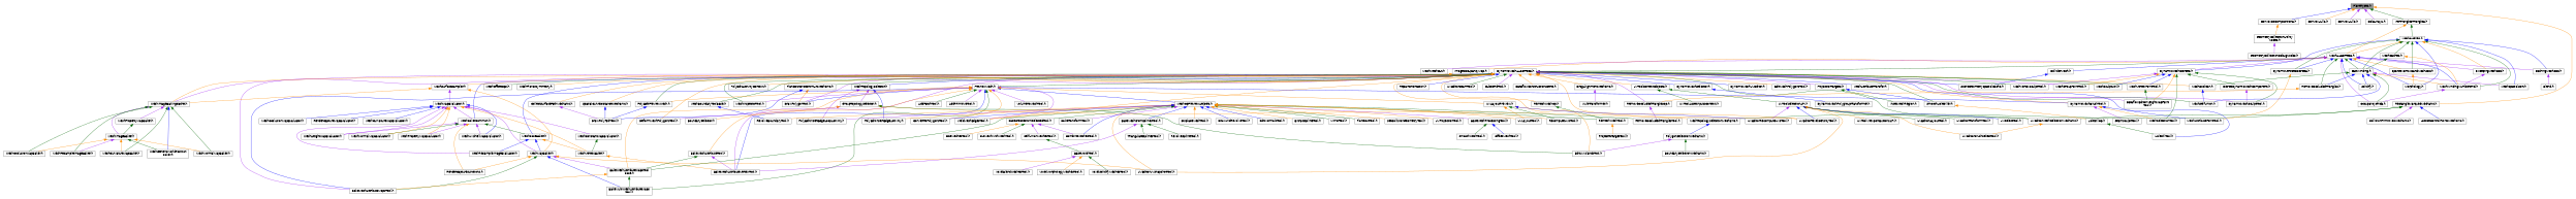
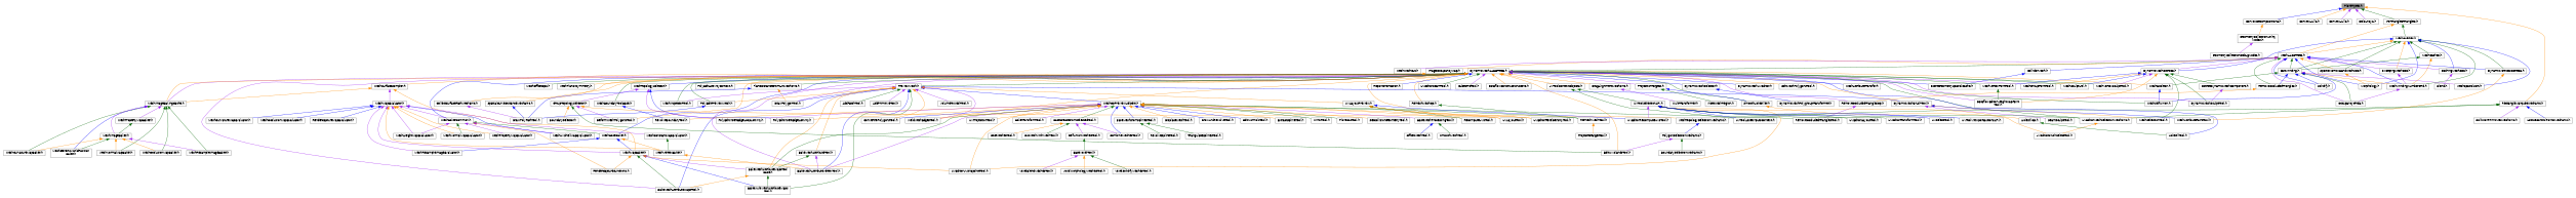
  digraph {
    node [color=grey40 fillcolor=white fontname=Helvetica fontsize=10 shape=box style=filled]
    edge [color=darkorange dir=back fontname=Helvetica fontsize=10 labelfontname=Helvetica labelfontsize=10 style=solid]
    n1 [color=gray40 fillcolor=grey60 fontcolor=black height=0.2 label="PlaneTypes.h" width=0.4]
    n2 [height=0.2 label="ConvexDecomposition3.h" width=0.4]
    n3 [height=0.2 label="ConvexHull2.h" width=0.4]
    n4 [height=0.2 label="ConvexHull3.h" width=0.4]
    n5 [height=0.2 label="Delaunay2.h" width=0.4]
    n6 [height=0.2 label="IntrTriangle3Triangle3.h" width=0.4]
    n7 [height=0.2 label="RectangleMarqueeMechanic.h" width=0.4]
    n8 [height=0.2 label="GeometryCollectionUtility\lNodes.h" width=0.4]
    n9 [height=0.2 label="MeshAABBTree3.h" width=0.4]
    n10 [height=0.2 label="MeshQueries.h" width=0.4]
    n11 [height=0.2 label="UVEditorMeshSelectionMechanic.h" width=0.4]
    n12 [height=0.2 label="MeshTopologySelectionMechanic.h" width=0.4]
    n13 [height=0.2 label="CollisionPrimitivesMechanic.h" width=0.4]
    n14 [height=0.2 label="LatticeControlPointsMechanic.h" width=0.4]
    n15 [height=0.2 label="GeometryCollectionDebugNodes.h" width=0.4]
    n16 [height=0.2 label="CachingMeshSDF.h" width=0.4]
    n17 [height=0.2 label="ColliderMesh.h" width=0.4]
    n18 [height=0.2 label="DynamicMeshAABBTree3.h" width=0.4]
    n19 [height=0.2 label="DynamicMeshOctree3.h" width=0.4]
    n20 [height=0.2 label="DynamicVerticesOctree3.h" width=0.4]
    n21 [height=0.2 label="FastWinding.h" width=0.4]
    n22 [height=0.2 label="MeshWindingNumberGrid.h" width=0.4]
    n23 [height=0.2 label="OccupancyGrid3.h" width=0.4]
    n24 [height=0.2 label="RemoveOccludedTriangles.h" width=0.4]
    n25 [height=0.2 label="Solidify.h" width=0.4]
    n26 [height=0.2 label="ImageOccupancyMap.h" width=0.4]
    n27 [height=0.2 label="MeshMeshCut.h" width=0.4]
    n28 [height=0.2 label="Morphology.h" width=0.4]
    n29 [height=0.2 label="SparseNarrowBandMeshSDF.h" width=0.4]
    n30 [height=0.2 label="SweepingMeshSDF.h" width=0.4]
    n31 [height=0.2 label="MeshSpatialSort.h" width=0.4]
    n32 [height=0.2 label="MeshCaches.h" width=0.4]
    n33 [height=0.2 label="Blend.h" width=0.4]
    n34 [height=0.2 label="SceneGeometrySpatialCache.h" width=0.4]
    n35 [height=0.2 label="BakeMeshAttributeMapsTool.h" width=0.4]
    n36 [height=0.2 label="BakeMeshAttributeVertexTool.h" width=0.4]
    n37 [height=0.2 label="CollectSurfacePathMechanic.h" width=0.4]
    n38 [height=0.2 label="CubeGridTool.h" width=0.4]
    n39 [height=0.2 label="DataflowConstructionScene.h" width=0.4]
    n40 [height=0.2 label="DataflowEditorWeightMapPaint\lTool.h" width=0.4]
    n41 [height=0.2 label="DeformMeshPolygonsTool.h" width=0.4]
    n42 [height=0.2 label="DragAlignmentMechanic.h" width=0.4]
    n43 [height=0.2 label="DrawPolygonTool.h" width=0.4]
    n44 [height=0.2 label="DynamicMeshBrushTool.h" width=0.4]
    n45 [height=0.2 label="DynamicMeshSculptTool.h" width=0.4]
    n46 [height=0.2 label="DynamicMeshSelector.h" width=0.4]
    n47 [height=0.2 label="DynamicMeshUVEditor.h" width=0.4]
    n48 [height=0.2 label="EditMeshPolygonsTool.h" width=0.4]
    n49 [height=0.2 label="EditUVIslandsTool.h" width=0.4]
    n50 [height=0.2 label="HoleFillTool.h" width=0.4]
    n51 [height=0.2 label="MeshAttributeTransfer.h" width=0.4]
    n52 [height=0.2 label="MeshBakerCommon.h" width=0.4]
    n53 [height=0.2 label="MeshBaseBaker.h" width=0.4]
    n54 [height=0.2 label="MeshBoolean.h" width=0.4]
    n55 [height=0.2 label="MeshSelfUnion.h" width=0.4]
    n56 [height=0.2 label="MeshBoundaryToolBase.h" width=0.4]
    n57 [height=0.2 label="MeshGroupPaintTool.h" width=0.4]
    n58 [height=0.2 label="MeshImageBakingCache.h" width=0.4]
    n59 [height=0.2 label="MeshInspectorTool.h" width=0.4]
    n60 [height=0.2 label="MeshOffsetOps.h" width=0.4]
    n61 [height=0.2 label="MeshPlanarSymmetry.h" width=0.4]
    n62 [height=0.2 label="MeshSculptUtil.h" width=0.4]
    n63 [height=0.2 label="MeshSurfaceSampler.h" width=0.4]
    n64 [height=0.2 label="MeshTopologySelector.h" width=0.4]
    n65 [height=0.2 label="MeshVertexPaintTool.h" width=0.4]
    n66 [height=0.2 label="MeshVertexSculptTool.h" width=0.4]
    n67 [height=0.2 label="PlaneDistanceFromHitMechanic.h" width=0.4]
    n68 [height=0.2 label="PolyEditActivityContext.h" width=0.4]
    n69 [height=0.2 label="PolyEditPreviewMesh.h" width=0.4]
    n70 [height=0.2 label="PreviewMesh.h" width=0.4]
    n71 [height=0.2 label="WeldMeshEdgesTool.h" width=0.4]
    n72 [height=0.2 label="UVEditorTexelDensityTool.h" width=0.4]
    n73 [height=0.2 label="ProjectionTargets.h" width=0.4]
    n74 [height=0.2 label="SmoothHoleFiller.h" width=0.4]
    n75 [height=0.2 label="RemeshMeshOp.h" width=0.4]
    n76 [height=0.2 label="RemoveOccludedTrianglesOp.h" width=0.4]
    n77 [height=0.2 label="RepairOrientation.h" width=0.4]
    n78 [height=0.2 label="SpatialCurveDistanceMechanic.h" width=0.4]
    n79 [height=0.2 label="UVEditorSeamTool.h" width=0.4]
    n80 [height=0.2 label="UVToolContextObjects.h" width=0.4]
    n81 [height=0.2 label="MeshSelectionTool.h" width=0.4]
    n82 [height=0.2 label="OctreeDynamicMeshComponent.h" width=0.4]
    n83 [height=0.2 label="MeshAttributePaintTool.h" width=0.4]
    n84 [height=0.2 label="DrawPolyPathTool.h" width=0.4]
    n85 [height=0.2 label="MultiTransformer.h" width=0.4]
    n86 [height=0.2 label="SeamSculptTool.h" width=0.4]
    n87 [height=0.2 label="DynamicMeshPolygroupTransformer.h" width=0.4]
    n88 [height=0.2 label="RenderCaptureFunctions.h" width=0.4]
    n89 [height=0.2 label="MeshHeightMapEvaluator.h" width=0.4]
    n90 [height=0.2 label="MeshNormalMapEvaluator.h" width=0.4]
    n91 [height=0.2 label="MeshPropertyMapEvaluator.h" width=0.4]
    n92 [height=0.2 label="MeshUVShellMapEvaluator.h" width=0.4]
    n93 [height=0.2 label="MeshMapBaker.h" width=0.4]
    n94 [height=0.2 label="MeshResampleImageEvaluator.h" width=0.4]
    n95 [height=0.2 label="MeshVertexBaker.h" width=0.4]
    n96 [height=0.2 label="RevolveBoundaryTool.h" width=0.4]
    n97 [height=0.2 label="MeshCurvatureMapBaker.h" width=0.4]
    n98 [height=0.2 label="MeshGenericWorldPosition\lBaker.h" width=0.4]
    n99 [height=0.2 label="MeshImageBaker.h" width=0.4]
    n100 [height=0.2 label="MeshNormalMapBaker.h" width=0.4]
    n101 [height=0.2 label="MeshOcclusionMapBaker.h" width=0.4]
    n102 [height=0.2 label="MeshPropertyMapBaker.h" width=0.4]
    n103 [height=0.2 label="MeshResampleImageBaker.h" width=0.4]
    n104 [height=0.2 label="MeshMapEvaluator.h" width=0.4]
    n105 [height=0.2 label="GroupTopologySelector.h" width=0.4]
    n106 [height=0.2 label="PolyEditInsertEdgeActivity.h" width=0.4]
    n107 [height=0.2 label="PolyEditInsertEdgeLoopActivity.h" width=0.4]
    n108 [height=0.2 label="BakeMeshAttributeMapsTool\lBase.h" width=0.4]
    n109 [height=0.2 label="BakeMultiMeshAttributeMaps\lTool.h" width=0.4]
    n110 [height=0.2 label="AddPatchTool.h" width=0.4]
    n111 [height=0.2 label="AddPrimitiveTool.h" width=0.4]
    n112 [height=0.2 label="BakeMeshAttributeTool.h" width=0.4]
    n113 [height=0.2 label="ConvertToPolygonsTool.h" width=0.4]
    n114 [height=0.2 label="MeshOpPreviewHelpers.h" width=0.4]
    n115 [height=0.2 label="UVLayoutPreview.h" width=0.4]
    n116 [height=0.2 label="VolumeToMeshTool.h" width=0.4]
    n117 [height=0.2 label="InsetMeshRegion.h" width=0.4]
    n118 [height=0.2 label="HoleFillOp.h" width=0.4]
    n119 [height=0.2 label="RemeshMeshTool.h" width=0.4]
    n120 [height=0.2 label="RemoveOccludedTrianglesTool.h" width=0.4]
    n121 [height=0.2 label="UVEditorBrushSelectTool.h" width=0.4]
    n122 [height=0.2 label="UVToolAssetInputsContext.h" width=0.4]
    n123 [height=0.2 label="UVToolSelectionAPI.h" width=0.4]
    n124 [height=0.2 label="UVEditorUVSnapshotTool.h" width=0.4]
    n125 [height=0.2 label="MeshConstantMapEvaluator.h" width=0.4]
    n126 [height=0.2 label="MeshCurvatureMapEvaluator.h" width=0.4]
    n127 [height=0.2 label="MeshOcclusionMapEvaluator.h" width=0.4]
    n128 [height=0.2 label="RenderCaptureMapEvaluator.h" width=0.4]
    n129 [height=0.2 label="BoundarySelector.h" width=0.4]
    n130 [height=0.2 label="PolygonSelectionMechanic.h" width=0.4]
    n131 [height=0.2 label="BoundarySelectionMechanic.h" width=0.4]
    n132 [height=0.2 label="BakeTransformTool.h" width=0.4]
    n133 [height=0.2 label="BaseCreateFromSelectedTool.h" width=0.4]
    n134 [height=0.2 label="CombineMeshesTool.h" width=0.4]
    n135 [height=0.2 label="BaseMeshFromSplinesTool.h" width=0.4]
    n136 [height=0.2 label="BaseMeshProcessingTool.h" width=0.4]
    n137 [height=0.2 label="DisplaceMeshTool.h" width=0.4]
    n138 [height=0.2 label="DrawAndRevolveTool.h" width=0.4]
    n139 [height=0.2 label="EditNormalsTool.h" width=0.4]
    n140 [height=0.2 label="ExtractSplineTool.h" width=0.4]
    n141 [height=0.2 label="MirrorTool.h" width=0.4]
    n142 [height=0.2 label="PlaneCutTool.h" width=0.4]
    n143 [height=0.2 label="RecomputeUVsTool.h" width=0.4]
    n144 [height=0.2 label="SetCollisionGeometryTool.h" width=0.4]
    n145 [height=0.2 label="UVLayoutTool.h" width=0.4]
    n146 [height=0.2 label="UVProjectionTool.h" width=0.4]
    n147 [height=0.2 label="UVEditorRecomputeUVsTool.h" width=0.4]
    n148 [height=0.2 label="CSGMeshesTool.h" width=0.4]
    n149 [height=0.2 label="CutMeshWithMeshTool.h" width=0.4]
    n150 [height=0.2 label="SelfUnionMeshesTool.h" width=0.4]
    n151 [height=0.2 label="RevolveSplineTool.h" width=0.4]
    n152 [height=0.2 label="TriangulateSplinesTool.h" width=0.4]
    n153 [height=0.2 label="OffsetMeshTool.h" width=0.4]
    n154 [height=0.2 label="SmoothMeshTool.h" width=0.4]
    n155 [height=0.2 label="ProjectToTargetTool.h" width=0.4]
    n156 [height=0.2 label="BaseVoxelTool.h" width=0.4]
    n157 [height=0.2 label="VoxelBlendMeshesTool.h" width=0.4]
    n158 [height=0.2 label="VoxelMorphologyMeshesTool.h" width=0.4]
    n159 [height=0.2 label="VoxelSolidifyMeshesTool.h" width=0.4]
    n160 [height=0.2 label="UVEditorLayoutTool.h" width=0.4]
    n161 [height=0.2 label="UVEditorTransformTool.h" width=0.4]
    n162 [height=0.2 label="UVSelectTool.h" width=0.4]
    n163 [height=0.2 label="UVToolViewportButtonsAPI.h" width=0.4]
    n1 -> n2 [color=blue]
    n1 -> n3
    n1 -> n4 [color=purple]
    n1 -> n5 [color=purple]
    n1 -> n6 [color=darkgreen]
    n1 -> n7
    n2 -> n8
    n6 -> n9
    n6 -> n10 [color=darkgreen]
    n7 -> n11 [color=darkgreen]
    n7 -> n12 [color=darkgreen]
    n7 -> n13 [color=purple]
    n7 -> n14 [color=blue]
    n8 -> n15 [color=purple]
    n9 -> n16 [color=purple]
    n9 -> n17 [color=blue]
    n9 -> n18 [color=darkgreen]
    n9 -> n19 [color=purple]
    n9 -> n20 [color=blue]
    n9 -> n21 [color=darkgreen]
    n9 -> n22 [color=blue]
    n9 -> n23 [color=purple]
    n9 -> n24 [color=darkgreen]
    n9 -> n25 [color=blue]
    n9 -> n26
    n9 -> n27 [color=purple]
    n9 -> n28 [color=blue]
    n9 -> n29
    n9 -> n30 [color=purple]
    n10 -> n9
    n10 -> n16 [color=blue]
    n10 -> n19 [color=blue]
    n10 -> n20 [color=darkgreen]
    n10 -> n21 [color=darkgreen]
    n10 -> n22 [color=darkgreen]
    n10 -> n28 [color=blue]
    n10 -> n29 [color=darkgreen]
    n10 -> n30
    n10 -> n31 [color=blue]
    n10 -> n32 [color=darkgreen]
    n11 -> n121
    n12 -> n130 [color=blue]
    n16 -> n33 [color=purple]
    n17 -> n34 [color=blue]
    n18 -> n11 [color=darkgreen]
    n18 -> n34 [color=blue]
    n18 -> n35 [color=purple]
    n18 -> n36 [color=purple]
    n18 -> n37
    n18 -> n38 [color=purple]
    n18 -> n39
    n18 -> n40 [color=purple]
    n18 -> n41
    n18 -> n42
    n18 -> n43 [color=purple]
    n18 -> n44
    n18 -> n45 [color=purple]
    n18 -> n46 [color=blue]
    n18 -> n47 [color=blue]
    n18 -> n48
    n18 -> n49
    n18 -> n50 [color=blue]
    n18 -> n51 [color=blue]
    n18 -> n52 [color=blue]
    n18 -> n53 [color=blue]
    n18 -> n54
    n18 -> n55 [color=darkgreen]
    n18 -> n56 [color=darkgreen]
    n18 -> n57 [color=purple]
    n18 -> n58 [color=purple]
    n18 -> n59 [color=darkgreen]
    n18 -> n60 [color=darkgreen]
    n18 -> n61
    n18 -> n62 [color=darkgreen]
    n18 -> n63
    n18 -> n64 [color=blue]
    n18 -> n65 [color=darkgreen]
    n18 -> n66 [color=darkgreen]
    n18 -> n67 [color=darkgreen]
    n18 -> n68
    n18 -> n69 [color=darkgreen]
    n18 -> n70 [color=darkgreen]
    n18 -> n71
    n18 -> n72
    n18 -> n73 [color=purple]
    n18 -> n74 [color=darkgreen]
    n18 -> n75
    n18 -> n76 [color=purple]
    n18 -> n77 [color=blue]
    n18 -> n78
    n18 -> n79 [color=darkgreen]
    n18 -> n80
    n19 -> n40
    n19 -> n45 [color=darkgreen]
    n19 -> n57
    n19 -> n62 [color=blue]
    n19 -> n65 [color=blue]
    n19 -> n66 [color=purple]
    n19 -> n81 [color=darkgreen]
    n19 -> n82 [color=darkgreen]
    n20 -> n83
    n21 -> n22
    n21 -> n23 [color=darkgreen]
    n21 -> n24 [color=blue]
    n21 -> n25 [color=blue]
    n21 -> n31 [color=purple]
    n21 -> n54 [color=darkgreen]
    n21 -> n55 [color=blue]
    n22 -> n23 [color=purple]
    n24 -> n76
    n26 -> n58
    n29 -> n28
    n30 -> n22 [color=purple]
    n32 -> n21 [color=darkgreen]
    n32 -> n22
    n37 -> n84 [color=purple]
    n42 -> n85 [color=purple]
    n44 -> n81
    n44 -> n83 [color=blue]
    n44 -> n86 [color=purple]
    n46 -> n87 [color=blue]
    n52 -> n53 [color=darkgreen]
    n52 -> n88
    n52 -> n89 [color=purple]
    n52 -> n90 [color=darkgreen]
    n52 -> n91 [color=purple]
    n52 -> n92 [color=purple]
    n53 -> n93 [color=blue]
    n53 -> n94 [color=blue]
    n53 -> n95
    n54 -> n55 [color=blue]
    n56 -> n96 [color=blue]
    n58 -> n97 [color=darkgreen]
    n58 -> n98 [color=blue]
    n58 -> n99 [color=purple]
    n58 -> n100 [color=darkgreen]
    n58 -> n101 [color=darkgreen]
    n58 -> n102 [color=purple]
    n58 -> n103 [color=darkgreen]
    n63 -> n58
    n63 -> n93
    n63 -> n104 [color=purple]
    n64 -> n105 [color=purple]
    n64 -> n106 [color=blue]
    n64 -> n107 [color=purple]
    n65 -> n40 [color=darkgreen]
    n67 -> n43
    n67 -> n84 [color=blue]
    n69 -> n84 [color=blue]
    n70 -> n35 [color=blue]
    n70 -> n36 [color=blue]
    n70 -> n43 [color=blue]
    n70 -> n44 [color=blue]
    n70 -> n59 [color=purple]
    n70 -> n69
    n70 -> n71 [color=purple]
    n70 -> n108
    n70 -> n109 [color=darkgreen]
    n70 -> n110 [color=darkgreen]
    n70 -> n111 [color=purple]
    n70 -> n112
    n70 -> n113
    n70 -> n114 [color=blue]
    n70 -> n115
    n70 -> n116 [color=purple]
    n73 -> n74 [color=blue]
    n73 -> n117 [color=darkgreen]
    n74 -> n118
    n75 -> n119 [color=darkgreen]
    n76 -> n120 [color=purple]
    n78 -> n84 [color=blue]
    n80 -> n122 [color=darkgreen]
    n80 -> n123 [color=darkgreen]
    n82 -> n45 [color=purple]
    n93 -> n35 [color=darkgreen]
    n93 -> n88
    n93 -> n108 [color=purple]
    n93 -> n109 [color=blue]
    n93 -> n124
    n95 -> n36
    n99 -> n97
    n99 -> n98 [color=darkgreen]
    n99 -> n100
    n99 -> n101
    n99 -> n103 [color=purple]
    n102 -> n99 [color=darkgreen]
    n104 -> n52 [color=purple]
    n104 -> n89 [color=purple]
    n104 -> n90
    n104 -> n91
    n104 -> n92 [color=blue]
    n104 -> n93 [color=purple]
    n104 -> n94 [color=purple]
    n104 -> n95
    n104 -> n125 [color=purple]
    n104 -> n126 [color=blue]
    n104 -> n127 [color=blue]
    n104 -> n128 [color=blue]
    n105 -> n12
    n105 -> n41 [color=purple]
    n105 -> n49 [color=darkgreen]
    n105 -> n129
    n108 -> n35
    n108 -> n109 [color=darkgreen]
    n112 -> n36 [color=purple]
    n112 -> n108 [color=darkgreen]
-   n135 -> n36 [color=purple]
+   n114 -> n36 [color=purple]
    n114 -> n71
    n114 -> n96
    n114 -> n106
    n114 -> n107 [color=purple]
    n114 -> n108 [color=darkgreen]
    n114 -> n113 [color=blue]
    n114 -> n119 [color=darkgreen]
    n114 -> n120 [color=darkgreen]
    n114 -> n124
    n114 -> n132 [color=purple]
    n114 -> n133 [color=darkgreen]
    n114 -> n134 [color=blue]
    n114 -> n135 [color=blue]
    n114 -> n136 [color=purple]
    n114 -> n137
    n114 -> n138 [color=blue]
    n114 -> n139 [color=blue]
    n114 -> n140
    n114 -> n141 [color=darkgreen]
    n114 -> n142 [color=darkgreen]
    n114 -> n143
    n114 -> n144
    n114 -> n145
    n114 -> n146
    n115 -> n72
    n115 -> n143 [color=darkgreen]
    n115 -> n145
    n115 -> n147 [color=blue]
    n118 -> n50 [color=darkgreen]
    n119 -> n155
    n123 -> n11 [color=darkgreen]
-   n123 -> n72 [color=blue]
+   n123 -> n122 [color=blue]
    n123 -> n121
    n123 -> n124
    n123 -> n147 [color=purple]
    n123 -> n160 [color=darkgreen]
    n123 -> n161 [color=darkgreen]
    n123 -> n162 [color=blue]
-   n123 -> n163
+   n123 -> n163 [color=blue]
    n125 -> n95 [color=darkgreen]
    n130 -> n49 [color=purple]
    n130 -> n131 [color=darkgreen]
    n133 -> n134 [color=purple]
    n133 -> n148
    n133 -> n149 [color=darkgreen]
    n133 -> n150 [color=purple]
    n135 -> n151 [color=darkgreen]
    n135 -> n152 [color=darkgreen]
    n136 -> n153 [color=blue]
    n136 -> n154 [color=darkgreen]
    n150 -> n156 [color=darkgreen]
    n156 -> n157 [color=purple]
    n156 -> n158
    n156 -> n159 [color=darkgreen]
  }
